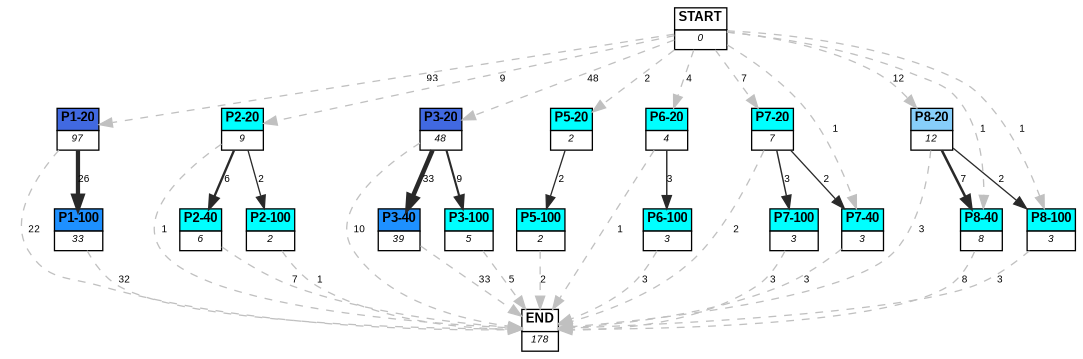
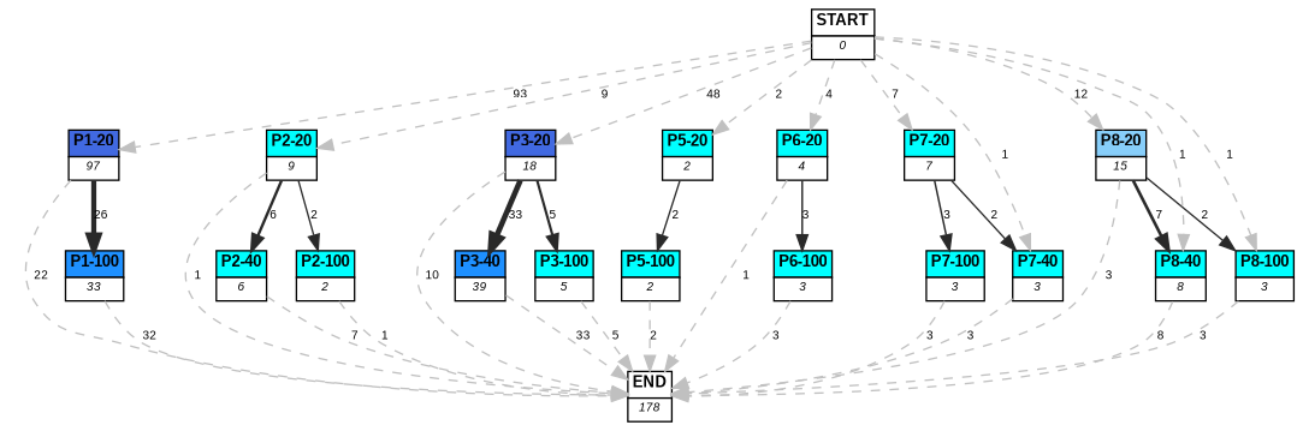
  digraph {
    node [shape=plain]
    edge [color=grey fontname=Arial fontsize=8 labelfloat=false style=dashed]
    n1 [label=<<table border="0" cellborder="1" cellspacing="0"><tr><td bgcolor="royalblue"><FONT face="Arial" POINT-SIZE="10"><b>P1-20</b></FONT></td></tr><tr><td bgcolor="white"><FONT face="Arial" POINT-SIZE="8"><i>97</i></FONT></td></tr></table>>]
    n2 [label=<<table border="0" cellborder="1" cellspacing="0"><tr><td bgcolor="dodgerblue"><FONT face="Arial" POINT-SIZE="10"><b>P1-100</b></FONT></td></tr><tr><td bgcolor="white"><FONT face="Arial" POINT-SIZE="8"><i>33</i></FONT></td></tr></table>>]
    n3 [label=<<table border="0" cellborder="1" cellspacing="0"><tr><td bgcolor="white"><FONT face="Arial" POINT-SIZE="10"><b>END</b></FONT></td></tr><tr><td bgcolor="white"><FONT face="Arial" POINT-SIZE="8"><i>178</i></FONT></td></tr></table>>]
    n4 [label=<<table border="0" cellborder="1" cellspacing="0"><tr><td bgcolor="aqua"><FONT face="Arial" POINT-SIZE="10"><b>P2-20</b></FONT></td></tr><tr><td bgcolor="white"><FONT face="Arial" POINT-SIZE="8"><i>9</i></FONT></td></tr></table>>]
    n5 [label=<<table border="0" cellborder="1" cellspacing="0"><tr><td bgcolor="aqua"><FONT face="Arial" POINT-SIZE="10"><b>P2-40</b></FONT></td></tr><tr><td bgcolor="white"><FONT face="Arial" POINT-SIZE="8"><i>6</i></FONT></td></tr></table>>]
    n6 [label=<<table border="0" cellborder="1" cellspacing="0"><tr><td bgcolor="aqua"><FONT face="Arial" POINT-SIZE="10"><b>P2-100</b></FONT></td></tr><tr><td bgcolor="white"><FONT face="Arial" POINT-SIZE="8"><i>2</i></FONT></td></tr></table>>]
-   n7 [label=<<table border="0" cellborder="1" cellspacing="0"><tr><td bgcolor="royalblue"><FONT face="Arial" POINT-SIZE="10"><b>P3-20</b></FONT></td></tr><tr><td bgcolor="white"><FONT face="Arial" POINT-SIZE="8"><i>48</i></FONT></td></tr></table>>]
+   n7 [label=<<table border="0" cellborder="1" cellspacing="0"><tr><td bgcolor="royalblue"><FONT face="Arial" POINT-SIZE="10"><b>P3-20</b></FONT></td></tr><tr><td bgcolor="white"><FONT face="Arial" POINT-SIZE="8"><i>18</i></FONT></td></tr></table>>]
    n8 [label=<<table border="0" cellborder="1" cellspacing="0"><tr><td bgcolor="dodgerblue"><FONT face="Arial" POINT-SIZE="10"><b>P3-40</b></FONT></td></tr><tr><td bgcolor="white"><FONT face="Arial" POINT-SIZE="8"><i>39</i></FONT></td></tr></table>>]
    n9 [label=<<table border="0" cellborder="1" cellspacing="0"><tr><td bgcolor="aqua"><FONT face="Arial" POINT-SIZE="10"><b>P3-100</b></FONT></td></tr><tr><td bgcolor="white"><FONT face="Arial" POINT-SIZE="8"><i>5</i></FONT></td></tr></table>>]
    n10 [label=<<table border="0" cellborder="1" cellspacing="0"><tr><td bgcolor="aqua"><FONT face="Arial" POINT-SIZE="10"><b>P5-20</b></FONT></td></tr><tr><td bgcolor="white"><FONT face="Arial" POINT-SIZE="8"><i>2</i></FONT></td></tr></table>>]
    n11 [label=<<table border="0" cellborder="1" cellspacing="0"><tr><td bgcolor="aqua"><FONT face="Arial" POINT-SIZE="10"><b>P5-100</b></FONT></td></tr><tr><td bgcolor="white"><FONT face="Arial" POINT-SIZE="8"><i>2</i></FONT></td></tr></table>>]
    n12 [label=<<table border="0" cellborder="1" cellspacing="0"><tr><td bgcolor="aqua"><FONT face="Arial" POINT-SIZE="10"><b>P6-20</b></FONT></td></tr><tr><td bgcolor="white"><FONT face="Arial" POINT-SIZE="8"><i>4</i></FONT></td></tr></table>>]
    n13 [label=<<table border="0" cellborder="1" cellspacing="0"><tr><td bgcolor="aqua"><FONT face="Arial" POINT-SIZE="10"><b>P6-100</b></FONT></td></tr><tr><td bgcolor="white"><FONT face="Arial" POINT-SIZE="8"><i>3</i></FONT></td></tr></table>>]
    n14 [label=<<table border="0" cellborder="1" cellspacing="0"><tr><td bgcolor="aqua"><FONT face="Arial" POINT-SIZE="10"><b>P7-20</b></FONT></td></tr><tr><td bgcolor="white"><FONT face="Arial" POINT-SIZE="8"><i>7</i></FONT></td></tr></table>>]
    n15 [label=<<table border="0" cellborder="1" cellspacing="0"><tr><td bgcolor="aqua"><FONT face="Arial" POINT-SIZE="10"><b>P7-100</b></FONT></td></tr><tr><td bgcolor="white"><FONT face="Arial" POINT-SIZE="8"><i>3</i></FONT></td></tr></table>>]
    n16 [label=<<table border="0" cellborder="1" cellspacing="0"><tr><td bgcolor="aqua"><FONT face="Arial" POINT-SIZE="10"><b>P7-40</b></FONT></td></tr><tr><td bgcolor="white"><FONT face="Arial" POINT-SIZE="8"><i>3</i></FONT></td></tr></table>>]
-   n17 [label=<<table border="0" cellborder="1" cellspacing="0"><tr><td bgcolor="lightskyblue"><FONT face="Arial" POINT-SIZE="10"><b>P8-20</b></FONT></td></tr><tr><td bgcolor="white"><FONT face="Arial" POINT-SIZE="8"><i>12</i></FONT></td></tr></table>>]
+   n17 [label=<<table border="0" cellborder="1" cellspacing="0"><tr><td bgcolor="lightskyblue"><FONT face="Arial" POINT-SIZE="10"><b>P8-20</b></FONT></td></tr><tr><td bgcolor="white"><FONT face="Arial" POINT-SIZE="8"><i>15</i></FONT></td></tr></table>>]
    n18 [label=<<table border="0" cellborder="1" cellspacing="0"><tr><td bgcolor="aqua"><FONT face="Arial" POINT-SIZE="10"><b>P8-40</b></FONT></td></tr><tr><td bgcolor="white"><FONT face="Arial" POINT-SIZE="8"><i>8</i></FONT></td></tr></table>>]
    n19 [label=<<table border="0" cellborder="1" cellspacing="0"><tr><td bgcolor="aqua"><FONT face="Arial" POINT-SIZE="10"><b>P8-100</b></FONT></td></tr><tr><td bgcolor="white"><FONT face="Arial" POINT-SIZE="8"><i>3</i></FONT></td></tr></table>>]
    n20 [label=<<table border="0" cellborder="1" cellspacing="0"><tr><td bgcolor="white"><FONT face="Arial" POINT-SIZE="10"><b>START</b></FONT></td></tr><tr><td bgcolor="white"><FONT face="Arial" POINT-SIZE="8"><i>0</i></FONT></td></tr></table>>]
    n1 -> n2 [color=grey16 label=26 penwidth=3.258096538021482 style=""]
    n1 -> n3 [label=22]
    n2 -> n3 [label=32]
    n4 -> n3 [label=1]
    n4 -> n5 [color=grey16 label=6 penwidth=1.791759469228055 style=""]
    n4 -> n6 [color=grey16 label=2 penwidth=1 style=""]
    n5 -> n3 [label=7]
    n6 -> n3 [label=1]
    n7 -> n3 [label=10]
    n7 -> n8 [color=grey16 label=33 penwidth=3.4965075614664802 style=""]
-   n7 -> n9 [color=grey16 label=9 penwidth=1.6094379124341003 style=""]
+   n7 -> n9 [color=grey16 label=5 penwidth=1.6094379124341003 style=""]
    n8 -> n3 [label=33]
    n9 -> n3 [label=5]
    n10 -> n11 [color=grey16 label=2 penwidth=1 style=""]
    n11 -> n3 [label=2]
    n12 -> n3 [label=1]
    n12 -> n13 [color=grey16 label=3 penwidth=1.0986122886681098 style=""]
    n13 -> n3 [label=3]
-   n14 -> n3 [label=2]
    n14 -> n15 [color=grey16 label=3 penwidth=1.0986122886681098 style=""]
    n14 -> n16 [color=grey16 label=2 penwidth=1 style=""]
    n15 -> n3 [label=3]
    n16 -> n3 [label=3]
    n17 -> n3 [label=3]
    n17 -> n18 [color=grey16 label=7 penwidth=1.9459101490553132 style=""]
    n17 -> n19 [color=grey16 label=2 penwidth=1 style=""]
    n18 -> n3 [label=8]
    n19 -> n3 [label=3]
    n20 -> n1 [label=93]
    n20 -> n4 [label=9]
    n20 -> n7 [label=48]
    n20 -> n10 [label=2]
    n20 -> n12 [label=4]
    n20 -> n14 [label=7]
    n20 -> n16 [label=1]
    n20 -> n17 [label=12]
    n20 -> n18 [label=1]
    n20 -> n19 [label=1]
  }
